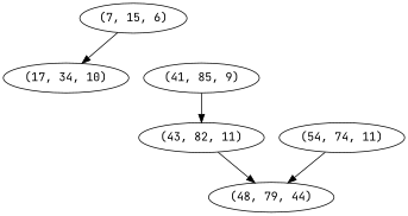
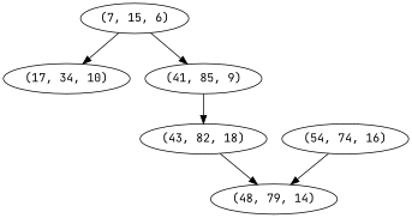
  digraph {
    fontname="JetBrains Mono"
    node [fontname="JetBrains Mono"]
    edge [fontname="JetBrains Mono"]
    n1 [label="(7, 15, 6)"]
    "(17, 34, 10)"
    "(41, 85, 9)"
-   "(43, 82, 11)"
-   "(48, 79, 14)" [label="(48, 79, 44)"]
-   "(54, 74, 16)" [label="(54, 74, 11)"]
+   "(43, 82, 11)" [label="(43, 82, 18)"]
+   "(48, 79, 14)"
+   "(54, 74, 16)"
    n1 -> "(17, 34, 10)"
+   n1 -> "(41, 85, 9)"
    "(41, 85, 9)" -> "(43, 82, 11)"
    "(43, 82, 11)" -> "(48, 79, 14)"
    "(54, 74, 16)" -> "(48, 79, 14)"
  }
